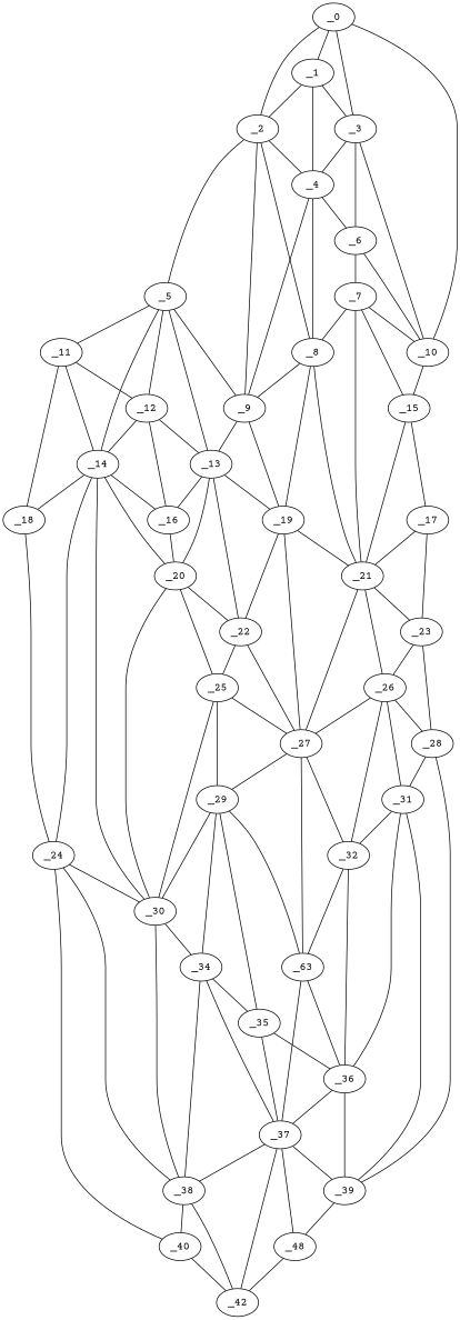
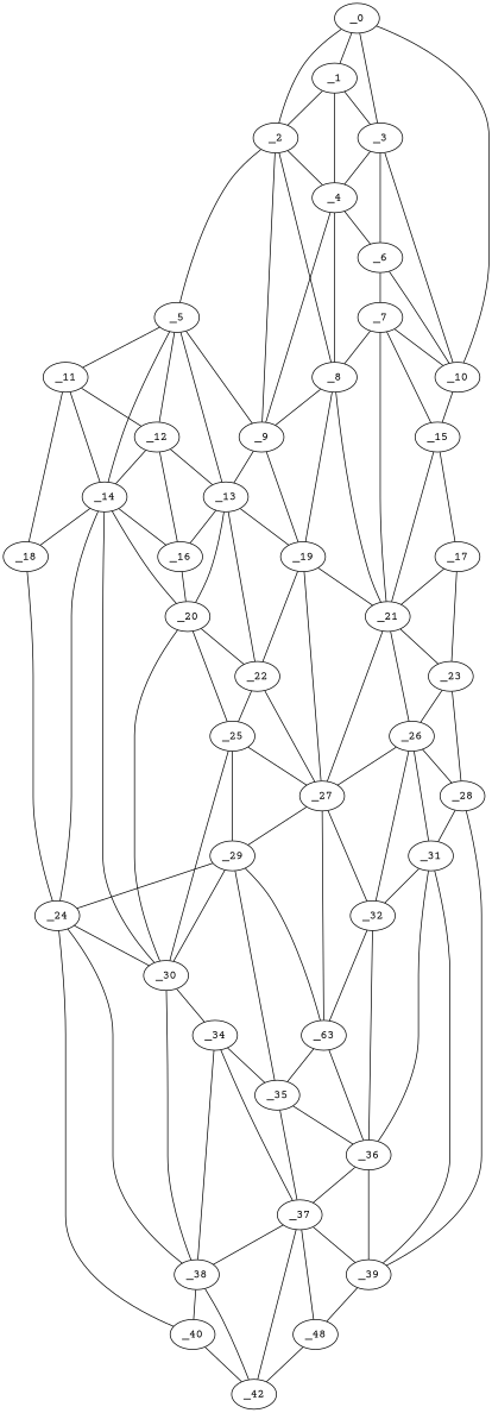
  graph {
    fontname="Courier Prime"
    node [fontname="Courier Prime" x=30 y=15]
    edge [fontname="Courier Prime" valence=2]
    _0 [x=6 y=31]
    _1 [x=11 y=36]
    _2 [x=12 y=63]
    _3 [x=17 y=30]
    _10 [x=37]
    _4 [x=18 y=43]
    _5 [x=22 y=84]
    _9 [y=54]
    _8 [y=43]
    _6 [x=25 y=28]
    _15 [x=45]
    _11 [x=39 y=89]
    _12 [x=41 y=84]
    _13 [x=42 y=65]
    _14 [x=44 y=94]
    _19 [x=52 y=54]
    _7 [y=25]
    _21 [x=58 y=39]
    _17 [x=51]
    _18 [x=51 y=105]
    _16 [x=46 y=75]
    _20 [x=54 y=72]
    _22 [x=58 y=59]
    _24 [x=62 y=106]
    _30 [x=75 y=88]
    _27 [x=67 y=52]
    _23 [x=60 y=17]
    _26 [x=67 y=35]
    _25 [x=66 y=67]
    _38 [x=98 y=94]
    _40 [x=106 y=97]
    _34 [x=84 y=72]
    _28 [x=72 y=24]
    _29 [x=75 y=69]
    _32 [x=83 y=37]
    n36 [label=_63 x=83 y=53]
    _31 [x=79 y=32]
    _42 [x=120 y=93]
    _35 [x=89 y=61]
    _37 [x=98 y=61]
    _39 [x=104 y=51]
    _36 [x=94 y=46]
    n43 [label=_48 x=108 y=58]
    _0 -- _1
    _0 -- _2 [valence=1]
    _0 -- _3
    _0 -- _10 [valence=1]
    _1 -- _2
    _1 -- _3
    _1 -- _4
    _2 -- _4 [valence=1]
    _2 -- _5 [valence=1]
    _2 -- _9
    _2 -- _8
    _3 -- _10 [valence=1]
    _3 -- _4
    _3 -- _6
    _10 -- _15 [valence=1]
    _4 -- _9
    _4 -- _8
    _4 -- _6 [valence=1]
    _5 -- _9 [valence=1]
    _5 -- _11 [valence=1]
    _5 -- _12
    _5 -- _13
    _5 -- _14 [valence=1]
    _9 -- _13
    _9 -- _19
    _8 -- _9 [valence=1]
    _8 -- _19 [valence=1]
    _8 -- _21
    _6 -- _10
    _6 -- _7
    _15 -- _21 [valence=1]
    _15 -- _17 [valence=1]
    _11 -- _12
    _11 -- _14
    _11 -- _18 [valence=1]
    _12 -- _13 [valence=1]
    _12 -- _14 [valence=1]
    _12 -- _16 [valence=1]
    _13 -- _19
    _13 -- _16 [valence=1]
    _13 -- _20 [valence=1]
    _13 -- _22
    _14 -- _18 [valence=1]
    _14 -- _16
    _14 -- _20 [valence=1]
    _14 -- _24
    _14 -- _30
    _19 -- _21
    _19 -- _22 [valence=1]
    _19 -- _27
    _7 -- _10 [valence=1]
    _7 -- _8
    _7 -- _15
    _7 -- _21
    _21 -- _27
    _21 -- _23
    _21 -- _26 [valence=1]
    _17 -- _21
    _17 -- _23 [valence=1]
    _18 -- _24 [valence=1]
    _16 -- _20
    _20 -- _22
    _20 -- _30
    _20 -- _25
    _22 -- _27
    _22 -- _25
    _24 -- _30 [valence=1]
    _24 -- _38
    _24 -- _40 [valence=1]
    _30 -- _38
    _30 -- _34
    _27 -- _29
    _27 -- _32
    _27 -- n36 [valence=1]
    _23 -- _26
    _23 -- _28 [valence=1]
    _26 -- _27
    _26 -- _28 [valence=1]
    _26 -- _32
    _26 -- _31
    _25 -- _30
    _25 -- _27 [valence=1]
    _25 -- _29
    _38 -- _40
    _38 -- _42
    _40 -- _42 [valence=1]
    _34 -- _38
    _34 -- _35 [valence=1]
    _34 -- _37
    _28 -- _31 [valence=1]
    _28 -- _39 [valence=1]
    _29 -- _30
-   _29 -- _34
+   _29 -- _24
    _29 -- n36
    _29 -- _35
    _32 -- n36
    _32 -- _36
-   n36 -- _37 [valence=1]
+   n36 -- _35 [valence=1]
    n36 -- _36 [valence=1]
    _31 -- _32 [valence=1]
    _31 -- _39 [valence=1]
    _31 -- _36
    _35 -- _37 [valence=1]
    _35 -- _36
    _37 -- _38
    _37 -- _42
    _37 -- _39
    _37 -- n43 [valence=1]
    _39 -- n43 [valence=1]
    _36 -- _37 [valence=1]
    _36 -- _39
    n43 -- _42 [valence=1]
  }
